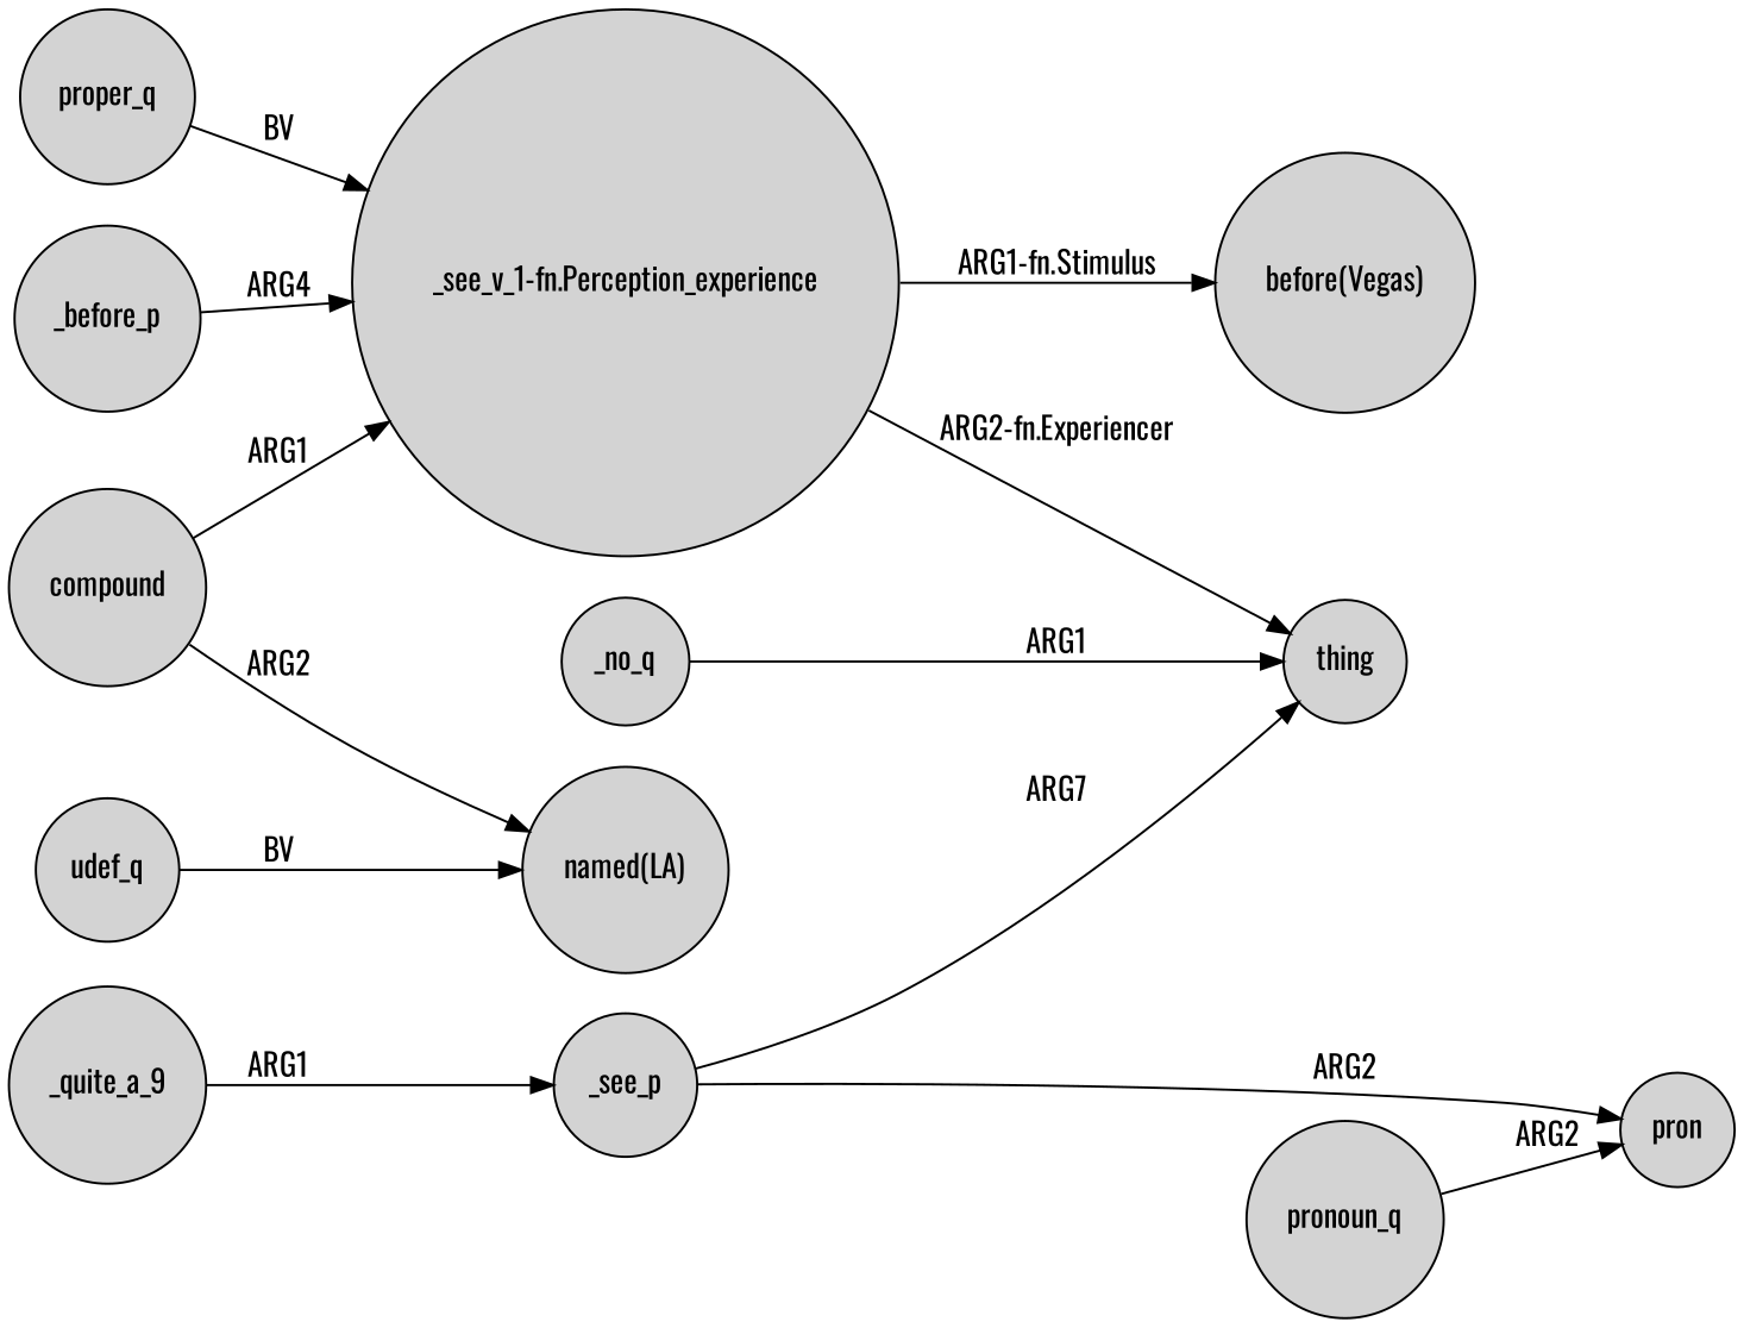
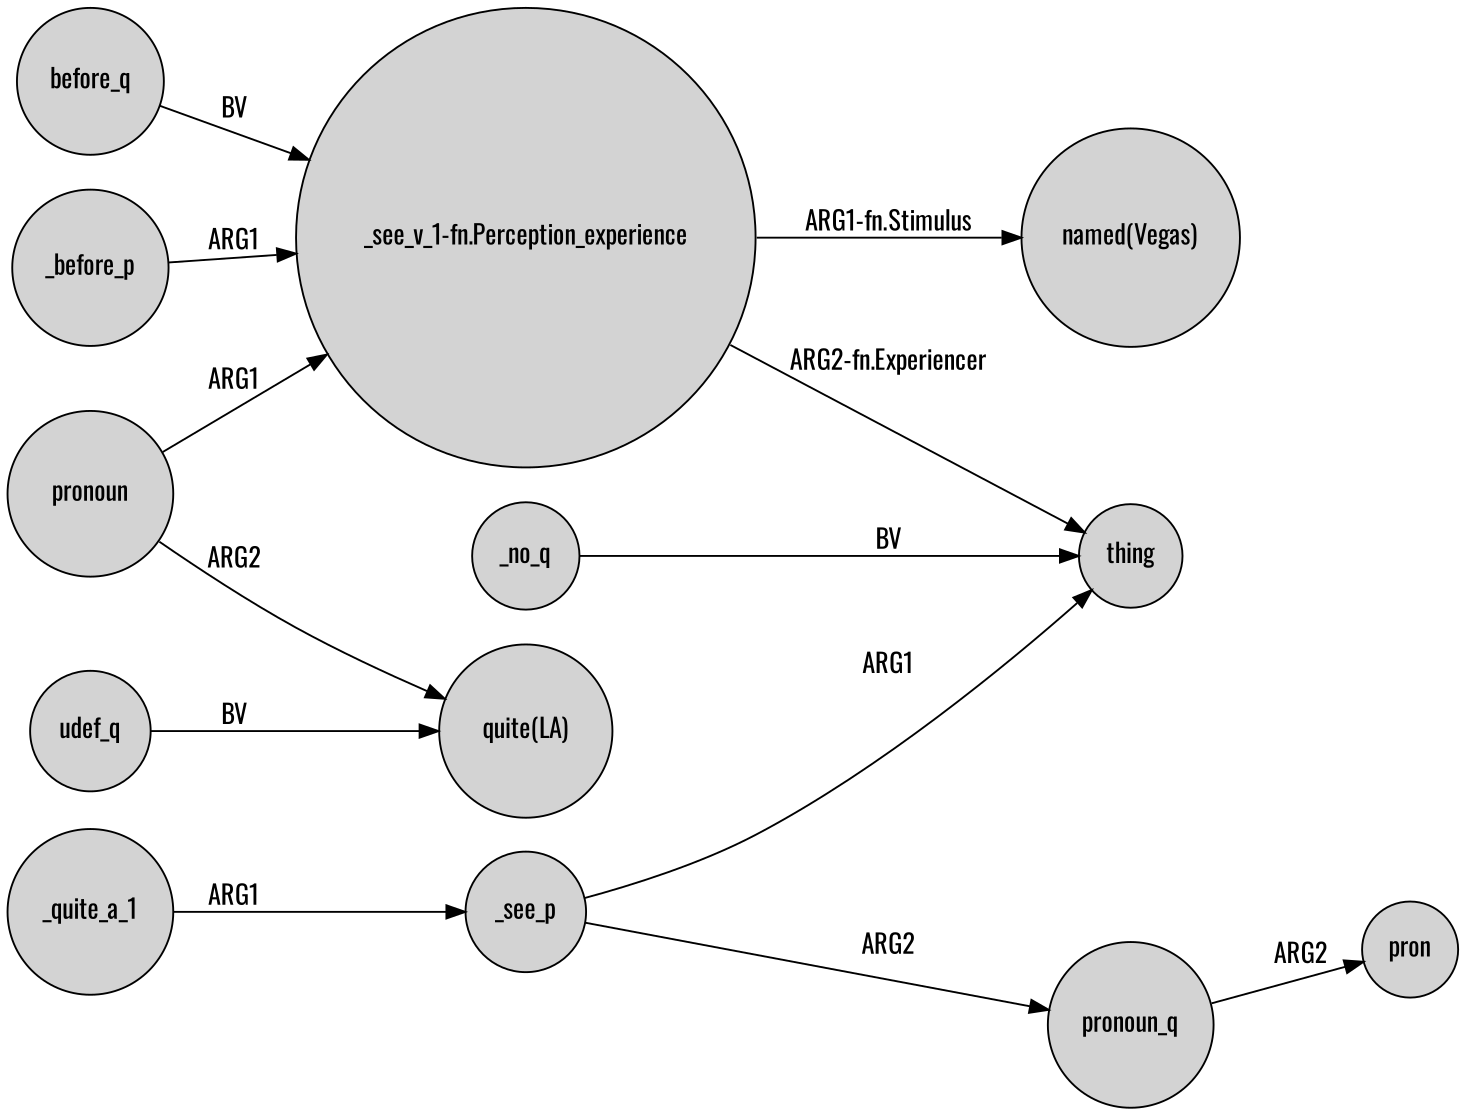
  digraph {
    fontname=Oswald
    rankdir=LR
    node [fontname=Oswald shape=circle style=filled]
    edge [fontname=Oswald]
    "_see_v_1-fn.Perception_experience"
-   "named(Vegas)" [label="before(Vegas)"]
+   "named(Vegas)"
    thing
-   proper_q
-   compound
-   "named(LA)"
+   proper_q [label=before_q]
+   compound [label=pronoun]
+   "named(LA)" [label="quite(LA)"]
    _no_q
    n8 [label=_see_p]
    pron
-   _quite_a_1 [label=_quite_a_9]
+   _quite_a_1
    _before_p
    udef_q
    pronoun_q
    "_see_v_1-fn.Perception_experience" -> "named(Vegas)" [label="ARG1-fn.Stimulus"]
    "_see_v_1-fn.Perception_experience" -> thing [label="ARG2-fn.Experiencer"]
    proper_q -> "_see_v_1-fn.Perception_experience" [label=BV]
    compound -> "_see_v_1-fn.Perception_experience" [label=ARG1]
    compound -> "named(LA)" [label=ARG2]
-   _no_q -> thing [label=ARG1]
-   n8 -> thing [label=ARG7]
-   n8 -> pron [label=ARG2]
+   _no_q -> thing [label=BV]
+   n8 -> thing [label=ARG1]
+   n8 -> pronoun_q [label=ARG2]
    _quite_a_1 -> n8 [label=ARG1]
-   _before_p -> "_see_v_1-fn.Perception_experience" [label=ARG4]
+   _before_p -> "_see_v_1-fn.Perception_experience" [label=ARG1]
    udef_q -> "named(LA)" [label=BV]
    pronoun_q -> pron [label=ARG2]
  }
